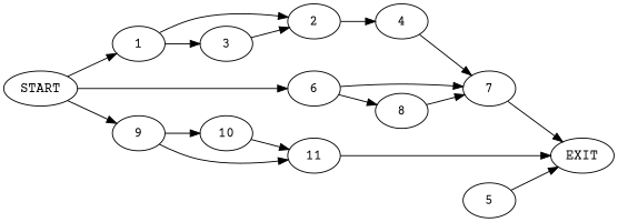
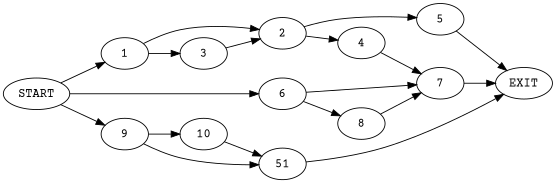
  digraph {
    fontname="Courier Prime"
    rankdir=LR
    node [fontname="Courier Prime"]
    edge [fontname="Courier Prime"]
    n1 [label=START]
    1
    6
    9
    2
    3
    7
    8
    10
-   11
+   11 [label=51]
    n11 [label=EXIT]
    4
    5
    n1 -> 1
    n1 -> 6
    n1 -> 9
    1 -> 2
    1 -> 3
    6 -> 7
    6 -> 8
    9 -> 10
    9 -> 11
    2 -> 4
+   2 -> 5
    3 -> 2
    7 -> n11
    8 -> 7
    10 -> 11
    11 -> n11
    4 -> 7
    5 -> n11
  }
